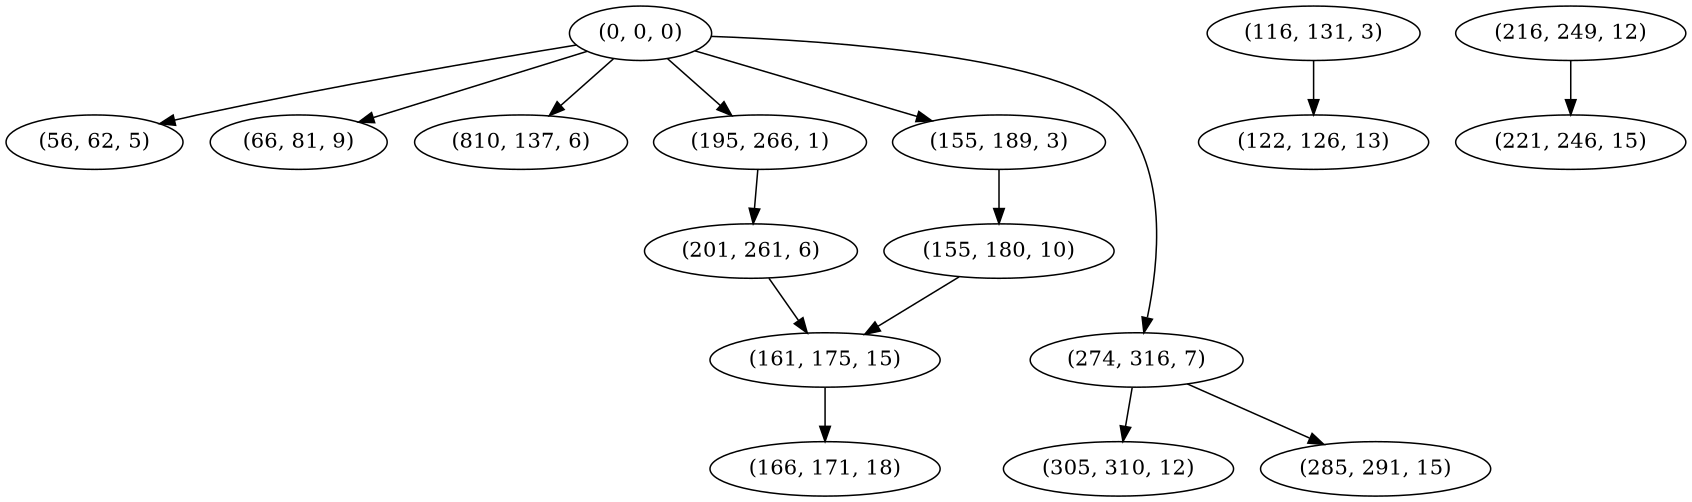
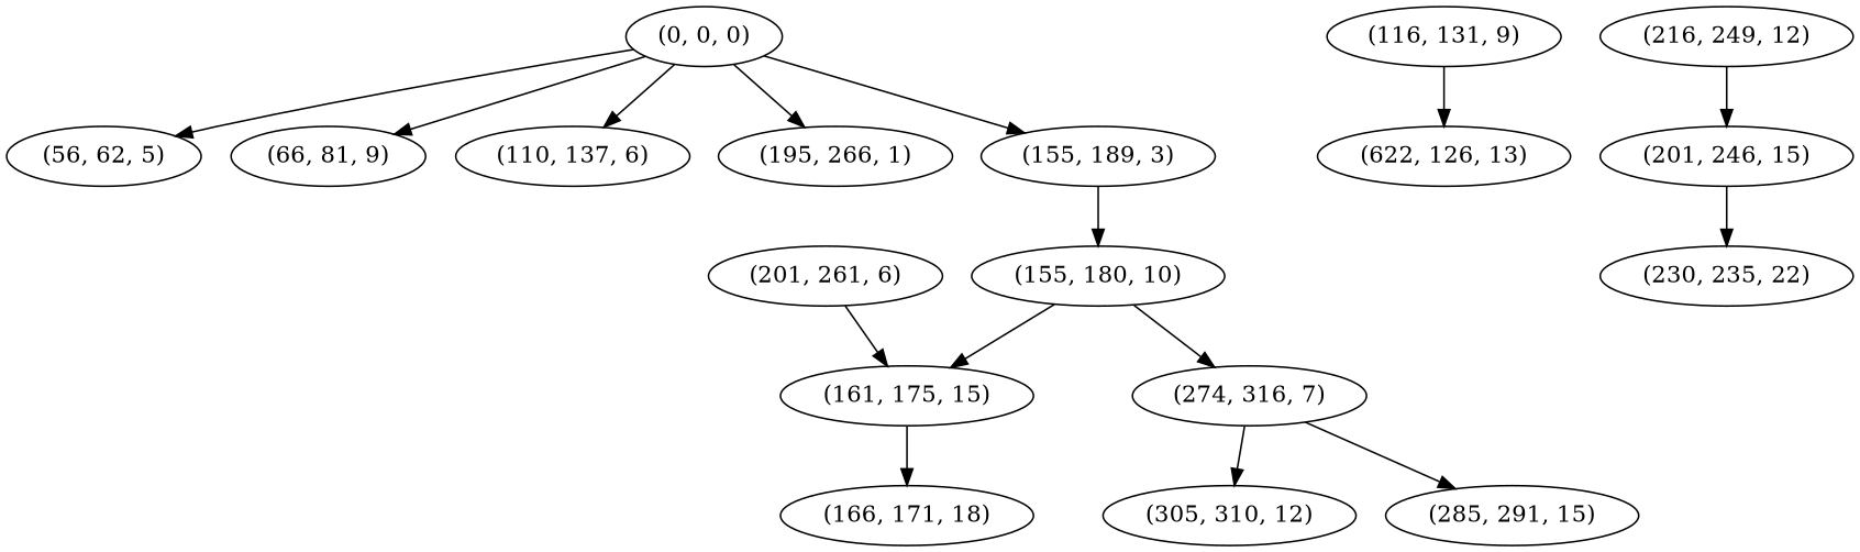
  digraph {
    "(0, 0, 0)"
    "(56, 62, 5)"
    n3 [label="(66, 81, 9)"]
-   "(110, 137, 6)" [label="(810, 137, 6)"]
+   "(110, 137, 6)"
    n5 [label="(155, 189, 3)"]
    "(195, 266, 1)"
    "(274, 316, 7)"
    "(155, 180, 10)"
    "(201, 261, 6)"
    "(285, 291, 15)"
    "(305, 310, 12)"
-   "(116, 131, 9)" [label="(116, 131, 3)"]
-   "(122, 126, 13)"
+   "(116, 131, 9)"
+   "(122, 126, 13)" [label="(622, 126, 13)"]
    "(161, 175, 15)"
    "(166, 171, 18)"
    "(216, 249, 12)"
-   "(221, 246, 15)"
+   "(221, 246, 15)" [label="(201, 246, 15)"]
+   "(230, 235, 22)"
    "(0, 0, 0)" -> "(56, 62, 5)"
    "(0, 0, 0)" -> n3
    "(0, 0, 0)" -> "(110, 137, 6)"
    "(0, 0, 0)" -> n5
    "(0, 0, 0)" -> "(195, 266, 1)"
-   "(0, 0, 0)" -> "(274, 316, 7)"
+   "(155, 180, 10)" -> "(274, 316, 7)"
    n5 -> "(155, 180, 10)"
-   "(195, 266, 1)" -> "(201, 261, 6)"
    "(274, 316, 7)" -> "(285, 291, 15)"
    "(274, 316, 7)" -> "(305, 310, 12)"
    "(155, 180, 10)" -> "(161, 175, 15)"
    "(201, 261, 6)" -> "(161, 175, 15)"
    "(116, 131, 9)" -> "(122, 126, 13)"
    "(161, 175, 15)" -> "(166, 171, 18)"
    "(216, 249, 12)" -> "(221, 246, 15)"
+   "(221, 246, 15)" -> "(230, 235, 22)"
  }
